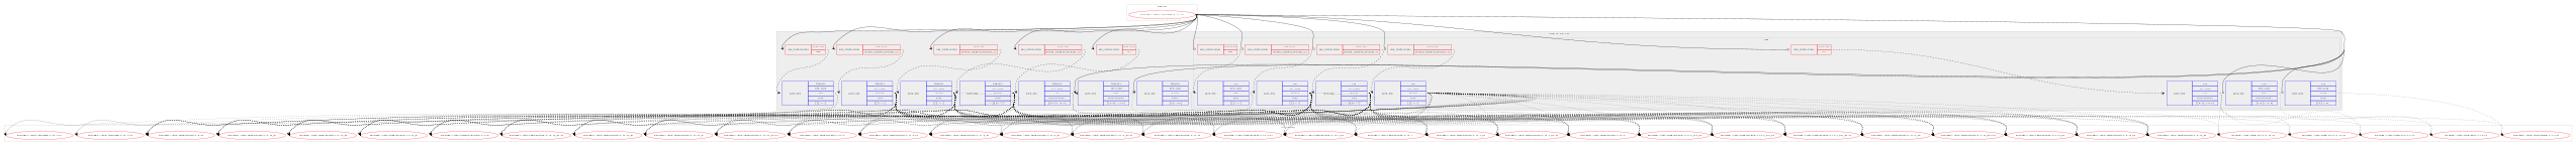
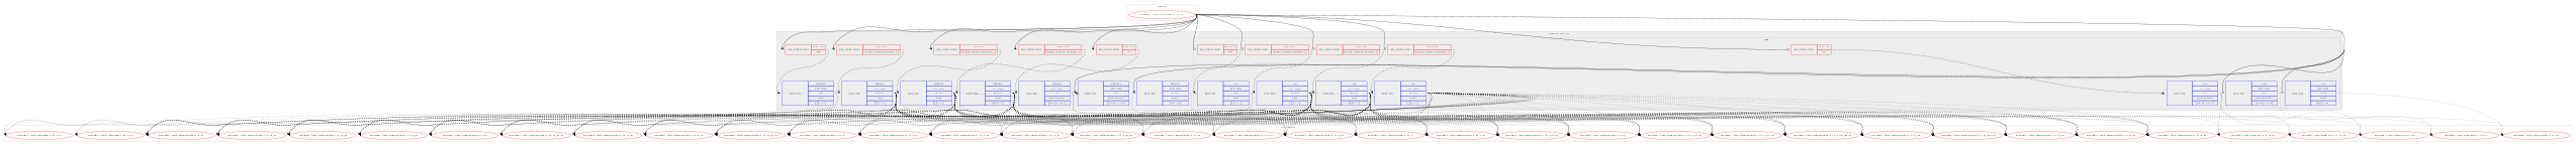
  digraph {
    compound=true
    concentrate=true
    fontname="Courier Prime"
    fontsize=10
    newrank=true
    rankdir=TB
    ranksep=1.5
    node [color=red fontname="Courier Prime" fontsize=10]
    edge [arrowhead=vee fontname="Courier Prime" headport=w style=dotted tailport=e weight=100]
    n1 [label="portage://dev-libs/newt-0.52.24" width=4]
    n2 [color=blue label=<<TABLE BORDER="0" CELLBORDER="1" CELLSPACING="0" CELLPADDING="4" WIDTH="220"><TR><TD ROWSPAN="6" CELLPADDING="30">pack_dep</TD></TR><TR><TD WIDTH="110">install</TD></TR><TR><TD>sys-libs</TD></TR><TR><TD>gpm</TD></TR><TR><TD>none</TD></TR><TR><TD>[[],,,,]</TD></TR></TABLE>> shape=none]
    n3 [label=<<TABLE BORDER="0" CELLBORDER="1" CELLSPACING="0" CELLPADDING="4"><TR><TD ROWSPAN="3" CELLPADDING="10">use_conditional</TD></TR><TR><TD>positive</TD></TR><TR><TD>gpm</TD></TR></TABLE>> shape=none]
    n4 [color=blue label=<<TABLE BORDER="0" CELLBORDER="1" CELLSPACING="0" CELLPADDING="4" WIDTH="220"><TR><TD ROWSPAN="6" CELLPADDING="30">pack_dep</TD></TR><TR><TD WIDTH="110">install</TD></TR><TR><TD>dev-lang</TD></TR><TR><TD>python</TD></TR><TR><TD>none</TD></TR><TR><TD>[[],,,,]</TD></TR></TABLE>> shape=none]
    n5 [label=<<TABLE BORDER="0" CELLBORDER="1" CELLSPACING="0" CELLPADDING="4"><TR><TD ROWSPAN="3" CELLPADDING="10">use_conditional</TD></TR><TR><TD>positive</TD></TR><TR><TD>python_targets_python3_10</TD></TR></TABLE>> shape=none]
    n6 [color=blue label=<<TABLE BORDER="0" CELLBORDER="1" CELLSPACING="0" CELLPADDING="4" WIDTH="220"><TR><TD ROWSPAN="6" CELLPADDING="30">pack_dep</TD></TR><TR><TD WIDTH="110">install</TD></TR><TR><TD>dev-lang</TD></TR><TR><TD>python</TD></TR><TR><TD>none</TD></TR><TR><TD>[[],,,,]</TD></TR></TABLE>> shape=none]
    n7 [label=<<TABLE BORDER="0" CELLBORDER="1" CELLSPACING="0" CELLPADDING="4"><TR><TD ROWSPAN="3" CELLPADDING="10">use_conditional</TD></TR><TR><TD>positive</TD></TR><TR><TD>python_targets_python3_11</TD></TR></TABLE>> shape=none]
    n8 [color=blue label=<<TABLE BORDER="0" CELLBORDER="1" CELLSPACING="0" CELLPADDING="4" WIDTH="220"><TR><TD ROWSPAN="6" CELLPADDING="30">pack_dep</TD></TR><TR><TD WIDTH="110">install</TD></TR><TR><TD>dev-lang</TD></TR><TR><TD>python</TD></TR><TR><TD>none</TD></TR><TR><TD>[[],,,,]</TD></TR></TABLE>> shape=none]
    n9 [label=<<TABLE BORDER="0" CELLBORDER="1" CELLSPACING="0" CELLPADDING="4"><TR><TD ROWSPAN="3" CELLPADDING="10">use_conditional</TD></TR><TR><TD>positive</TD></TR><TR><TD>python_targets_python3_12</TD></TR></TABLE>> shape=none]
    n10 [color=blue label=<<TABLE BORDER="0" CELLBORDER="1" CELLSPACING="0" CELLPADDING="4" WIDTH="220"><TR><TD ROWSPAN="6" CELLPADDING="30">pack_dep</TD></TR><TR><TD WIDTH="110">install</TD></TR><TR><TD>dev-lang</TD></TR><TR><TD>tcl</TD></TR><TR><TD>greaterequal</TD></TR><TR><TD>[[8,5],,,8.5]</TD></TR></TABLE>> shape=none]
    n11 [label=<<TABLE BORDER="0" CELLBORDER="1" CELLSPACING="0" CELLPADDING="4"><TR><TD ROWSPAN="3" CELLPADDING="10">use_conditional</TD></TR><TR><TD>positive</TD></TR><TR><TD>tcl</TD></TR></TABLE>> shape=none]
    n12 [color=blue label=<<TABLE BORDER="0" CELLBORDER="1" CELLSPACING="0" CELLPADDING="4" WIDTH="220"><TR><TD ROWSPAN="6" CELLPADDING="30">pack_dep</TD></TR><TR><TD WIDTH="110">install</TD></TR><TR><TD>dev-libs</TD></TR><TR><TD>popt</TD></TR><TR><TD>greaterequal</TD></TR><TR><TD>[[1,6],,,1.6]</TD></TR></TABLE>> shape=none]
    n13 [color=blue label=<<TABLE BORDER="0" CELLBORDER="1" CELLSPACING="0" CELLPADDING="4" WIDTH="220"><TR><TD ROWSPAN="6" CELLPADDING="30">pack_dep</TD></TR><TR><TD WIDTH="110">install</TD></TR><TR><TD>sys-libs</TD></TR><TR><TD>slang</TD></TR><TR><TD>equal</TD></TR><TR><TD>[[2],,,2*]</TD></TR></TABLE>> shape=none]
    n14 [color=blue label=<<TABLE BORDER="0" CELLBORDER="1" CELLSPACING="0" CELLPADDING="4" WIDTH="220"><TR><TD ROWSPAN="6" CELLPADDING="30">pack_dep</TD></TR><TR><TD WIDTH="110">run</TD></TR><TR><TD>sys-libs</TD></TR><TR><TD>gpm</TD></TR><TR><TD>none</TD></TR><TR><TD>[[],,,,]</TD></TR></TABLE>> shape=none]
    n15 [label=<<TABLE BORDER="0" CELLBORDER="1" CELLSPACING="0" CELLPADDING="4"><TR><TD ROWSPAN="3" CELLPADDING="10">use_conditional</TD></TR><TR><TD>positive</TD></TR><TR><TD>gpm</TD></TR></TABLE>> shape=none]
    n16 [color=blue label=<<TABLE BORDER="0" CELLBORDER="1" CELLSPACING="0" CELLPADDING="4" WIDTH="220"><TR><TD ROWSPAN="6" CELLPADDING="30">pack_dep</TD></TR><TR><TD WIDTH="110">run</TD></TR><TR><TD>dev-lang</TD></TR><TR><TD>python</TD></TR><TR><TD>none</TD></TR><TR><TD>[[],,,,]</TD></TR></TABLE>> shape=none]
    n17 [label=<<TABLE BORDER="0" CELLBORDER="1" CELLSPACING="0" CELLPADDING="4"><TR><TD ROWSPAN="3" CELLPADDING="10">use_conditional</TD></TR><TR><TD>positive</TD></TR><TR><TD>python_targets_python3_10</TD></TR></TABLE>> shape=none]
    n18 [color=blue label=<<TABLE BORDER="0" CELLBORDER="1" CELLSPACING="0" CELLPADDING="4" WIDTH="220"><TR><TD ROWSPAN="6" CELLPADDING="30">pack_dep</TD></TR><TR><TD WIDTH="110">run</TD></TR><TR><TD>dev-lang</TD></TR><TR><TD>python</TD></TR><TR><TD>none</TD></TR><TR><TD>[[],,,,]</TD></TR></TABLE>> shape=none]
    n19 [label=<<TABLE BORDER="0" CELLBORDER="1" CELLSPACING="0" CELLPADDING="4"><TR><TD ROWSPAN="3" CELLPADDING="10">use_conditional</TD></TR><TR><TD>positive</TD></TR><TR><TD>python_targets_python3_11</TD></TR></TABLE>> shape=none]
    n20 [color=blue label=<<TABLE BORDER="0" CELLBORDER="1" CELLSPACING="0" CELLPADDING="4" WIDTH="220"><TR><TD ROWSPAN="6" CELLPADDING="30">pack_dep</TD></TR><TR><TD WIDTH="110">run</TD></TR><TR><TD>dev-lang</TD></TR><TR><TD>python</TD></TR><TR><TD>none</TD></TR><TR><TD>[[],,,,]</TD></TR></TABLE>> shape=none]
    n21 [label=<<TABLE BORDER="0" CELLBORDER="1" CELLSPACING="0" CELLPADDING="4"><TR><TD ROWSPAN="3" CELLPADDING="10">use_conditional</TD></TR><TR><TD>positive</TD></TR><TR><TD>python_targets_python3_12</TD></TR></TABLE>> shape=none]
    n22 [color=blue label=<<TABLE BORDER="0" CELLBORDER="1" CELLSPACING="0" CELLPADDING="4" WIDTH="220"><TR><TD ROWSPAN="6" CELLPADDING="30">pack_dep</TD></TR><TR><TD WIDTH="110">run</TD></TR><TR><TD>dev-lang</TD></TR><TR><TD>tcl</TD></TR><TR><TD>greaterequal</TD></TR><TR><TD>[[8,5],,,8.5]</TD></TR></TABLE>> shape=none]
    n23 [label=<<TABLE BORDER="0" CELLBORDER="1" CELLSPACING="0" CELLPADDING="4"><TR><TD ROWSPAN="3" CELLPADDING="10">use_conditional</TD></TR><TR><TD>positive</TD></TR><TR><TD>tcl</TD></TR></TABLE>> shape=none]
    n24 [color=blue label=<<TABLE BORDER="0" CELLBORDER="1" CELLSPACING="0" CELLPADDING="4" WIDTH="220"><TR><TD ROWSPAN="6" CELLPADDING="30">pack_dep</TD></TR><TR><TD WIDTH="110">run</TD></TR><TR><TD>dev-libs</TD></TR><TR><TD>popt</TD></TR><TR><TD>greaterequal</TD></TR><TR><TD>[[1,6],,,1.6]</TD></TR></TABLE>> shape=none]
    n25 [color=blue label=<<TABLE BORDER="0" CELLBORDER="1" CELLSPACING="0" CELLPADDING="4" WIDTH="220"><TR><TD ROWSPAN="6" CELLPADDING="30">pack_dep</TD></TR><TR><TD WIDTH="110">run</TD></TR><TR><TD>sys-libs</TD></TR><TR><TD>slang</TD></TR><TR><TD>equal</TD></TR><TR><TD>[[2],,,2*]</TD></TR></TABLE>> shape=none]
    n26 [label="portage://dev-lang/python-3.13.0_rc2" width=4]
    n27 [label="portage://dev-lang/python-3.13.0_rc1_p3-r1" width=4]
    n28 [label="portage://dev-lang/python-3.13.0_rc1_p3" width=4]
    n29 [label="portage://dev-lang/python-3.13.0_rc1_p2" width=4]
    n30 [label="portage://dev-lang/python-3.12.6" width=4]
    n31 [label="portage://dev-lang/python-3.12.5_p1-r1" width=4]
    n32 [label="portage://use-lang/python-3.12.5_p1" width=4]
    n33 [label="portage://dev-lang/python-3.12.5" width=4]
    n34 [label="portage://dev-lang/python-3.12.4_p3" width=4]
    n35 [label="portage://dev-lang/python-3.12.3-r1" width=4]
    n36 [label="portage://dev-lang/python-3.11.10" width=4]
    n37 [label="portage://dev-lang/python-3.11.9_p2-r1" width=4]
    n38 [label="portage://dev-lang/python-3.11.9_p2" width=4]
    n39 [label="portage://dev-lang/python-3.11.9_p1" width=4]
    n40 [label="portage://dev-lang/python-3.11.9-r1" width=4]
    n41 [label="portage://dev-lang/python-3.10.15" width=4]
    n42 [label="portage://dev-lang/python-3.10.14_p3-r1" width=4]
    n43 [label="portage://dev-lang/python-3.10.14_p3" width=4]
    n44 [label="portage://dev-lang/python-3.10.14_p2" width=4]
    n45 [label="portage://dev-lang/python-3.10.14_p1-r1" width=4]
-   n46 [label="portage://dev-targets/python-3.9.20" width=4]
+   n46 [label="portage://dev-lang/python-3.9.20" width=4]
    n47 [label="portage://dev-lang/python-3.9.19_p5" width=4]
    n48 [label="portage://dev-lang/python-3.9.19_p4" width=4]
    n49 [label="portage://dev-lang/python-3.9.19_p3" width=4]
    n50 [label="portage://dev-lang/python-3.8.20" width=4]
    n51 [label="portage://dev-lang/python-3.8.19_p4" width=4]
    n52 [label="portage://dev-lang/python-3.8.19_p3" width=4]
    n53 [label="portage://dev-lang/python-3.8.19_p2" width=4]
    n54 [label="portage://dev-lang/python-2.7.18_p16-r2" width=4]
    n55 [label="portage://sys-libs/gpm-1.20.7-r6" width=4]
    n56 [label="portage://sys-libs/gpm-1.20.7-r5" width=4]
    n57 [label="portage://dev-lang/tcl-8.6.14" width=4]
    n58 [label="portage://dev-lang/tcl-8.6.13-r1" width=4]
    n59 [label="portage://dev-lang/tcl-8.6.12-r1" width=4]
    n60 [label="portage://dev-libs/popt-1.19-r1" width=4]
    n61 [label="portage://sys-libs/slang-2.3.3-r1" width=4]
    subgraph cluster_1 {
      color=gray
      label=<<i>ebuild</i>>
      n1
    }
    subgraph cluster_2 {
      color=gray
      label=<<i>dependencies</i>>
      subgraph cluster_3 {
        color=gray
        fillcolor="#eeeeee"
        label=<<i>compile</i>>
        style=filled
        subgraph sub_4 {
          color=gray
          fillcolor="#eeeeee"
          label=<<i>compile</i>>
          style=filled
          n3
          subgraph sub_5 {
            color=gray
            fillcolor="#eeeeee"
            label=<<i>compile</i>>
            style=filled
            n2
          }
        }
        subgraph sub_6 {
          color=gray
          fillcolor="#eeeeee"
          label=<<i>compile</i>>
          style=filled
          n5
          subgraph sub_7 {
            color=gray
            fillcolor="#eeeeee"
            label=<<i>compile</i>>
            style=filled
            n4
          }
        }
        subgraph sub_8 {
          color=gray
          fillcolor="#eeeeee"
          label=<<i>compile</i>>
          style=filled
          n7
          subgraph sub_9 {
            color=gray
            fillcolor="#eeeeee"
            label=<<i>compile</i>>
            style=filled
            n6
          }
        }
        subgraph sub_10 {
          color=gray
          fillcolor="#eeeeee"
          label=<<i>compile</i>>
          style=filled
          n9
          subgraph sub_11 {
            color=gray
            fillcolor="#eeeeee"
            label=<<i>compile</i>>
            style=filled
            n8
          }
        }
        subgraph sub_12 {
          color=gray
          fillcolor="#eeeeee"
          label=<<i>compile</i>>
          style=filled
          n11
          subgraph sub_13 {
            color=gray
            fillcolor="#eeeeee"
            label=<<i>compile</i>>
            style=filled
            n10
          }
        }
        subgraph sub_14 {
          color=gray
          fillcolor="#eeeeee"
          label=<<i>compile</i>>
          style=filled
          n12
        }
        subgraph sub_15 {
          color=gray
          fillcolor="#eeeeee"
          label=<<i>compile</i>>
          style=filled
          n13
        }
      }
      subgraph cluster_16 {
        color=gray
        fillcolor="#eeeeee"
        label=<<i>compile and run</i>>
        style=filled
      }
      subgraph cluster_17 {
        color=gray
        fillcolor="#eeeeee"
        label=<<i>run</i>>
        style=filled
        subgraph sub_18 {
          color=gray
          fillcolor="#eeeeee"
          label=<<i>run</i>>
          style=filled
          n15
          subgraph sub_19 {
            color=gray
            fillcolor="#eeeeee"
            label=<<i>run</i>>
            style=filled
            n14
          }
        }
        subgraph sub_20 {
          color=gray
          fillcolor="#eeeeee"
          label=<<i>run</i>>
          style=filled
          n17
          subgraph sub_21 {
            color=gray
            fillcolor="#eeeeee"
            label=<<i>run</i>>
            style=filled
            n16
          }
        }
        subgraph sub_22 {
          color=gray
          fillcolor="#eeeeee"
          label=<<i>run</i>>
          style=filled
          n19
          subgraph sub_23 {
            color=gray
            fillcolor="#eeeeee"
            label=<<i>run</i>>
            style=filled
            n18
          }
        }
        subgraph sub_24 {
          color=gray
          fillcolor="#eeeeee"
          label=<<i>run</i>>
          style=filled
          n21
          subgraph sub_25 {
            color=gray
            fillcolor="#eeeeee"
            label=<<i>run</i>>
            style=filled
            n20
          }
        }
        subgraph sub_26 {
          color=gray
          fillcolor="#eeeeee"
          label=<<i>run</i>>
          style=filled
          n23
          subgraph sub_27 {
            color=gray
            fillcolor="#eeeeee"
            label=<<i>run</i>>
            style=filled
            n22
          }
        }
        subgraph sub_28 {
          color=gray
          fillcolor="#eeeeee"
          label=<<i>run</i>>
          style=filled
          n24
        }
        subgraph sub_29 {
          color=gray
          fillcolor="#eeeeee"
          label=<<i>run</i>>
          style=filled
          n25
        }
      }
    }
    subgraph cluster_30 {
      color=gray
      label=<<i>candidates</i>>
      rank=same
      subgraph sub_31 {
        color=black
        label=<<i>candidates</i>>
        nodesep=1
        rank=same
        n26
        n27
        n28
        n29
        n30
        n31
        n32
        n33
        n34
        n35
        n36
        n37
        n38
        n39
        n40
        n41
        n42
        n43
        n44
        n45
        n46
        n47
        n48
        n49
        n50
        n51
        n52
        n53
        n54
      }
      subgraph sub_32 {
        color=black
        label=<<i>candidates</i>>
        nodesep=1
        rank=same
        n55
        n56
      }
      subgraph sub_33 {
        color=black
        label=<<i>candidates</i>>
        nodesep=1
        rank=same
        n26
        n27
        n28
        n29
        n30
        n31
        n32
        n33
        n34
        n35
        n36
        n37
        n38
        n39
        n40
        n41
        n42
        n43
        n44
        n45
        n46
        n47
        n48
        n49
        n50
        n51
        n52
        n53
        n54
      }
      subgraph sub_34 {
        color=black
        label=<<i>candidates</i>>
        nodesep=1
        rank=same
        n26
        n27
        n28
        n29
        n30
        n31
        n32
        n33
        n34
        n35
        n36
        n37
        n38
        n39
        n40
        n41
        n42
        n43
        n44
        n45
        n46
        n47
        n48
        n49
        n50
        n51
        n52
        n53
        n54
      }
      subgraph sub_35 {
        color=black
        label=<<i>candidates</i>>
        nodesep=1
        rank=same
        n57
        n58
        n59
      }
      subgraph sub_36 {
        color=black
        label=<<i>candidates</i>>
        nodesep=1
        rank=same
        n60
      }
      subgraph sub_37 {
        color=black
        label=<<i>candidates</i>>
        nodesep=1
        rank=same
        n61
      }
      subgraph sub_38 {
        color=black
        label=<<i>candidates</i>>
        nodesep=1
        rank=same
        n55
        n56
      }
      subgraph sub_39 {
        color=black
        label=<<i>candidates</i>>
        nodesep=1
        rank=same
        n26
        n27
        n28
        n29
        n30
        n31
        n32
        n33
        n34
        n35
        n36
        n37
        n38
        n39
        n40
        n41
        n42
        n43
        n44
        n45
        n46
        n47
        n48
        n49
        n50
        n51
        n52
        n53
        n54
      }
      subgraph sub_40 {
        color=black
        label=<<i>candidates</i>>
        nodesep=1
        rank=same
        n26
        n27
        n28
        n29
        n30
        n31
        n32
        n33
        n34
        n35
        n36
        n37
        n38
        n39
        n40
        n41
        n42
        n43
        n44
        n45
        n46
        n47
        n48
        n49
        n50
        n51
        n52
        n53
        n54
      }
      subgraph sub_41 {
        color=black
        label=<<i>candidates</i>>
        nodesep=1
        rank=same
        n26
        n27
        n28
        n29
        n30
        n31
        n32
        n33
        n34
        n35
        n36
        n37
        n38
        n39
        n40
        n41
        n42
        n43
        n44
        n45
        n46
        n47
        n48
        n49
        n50
        n51
        n52
        n53
        n54
      }
      subgraph sub_42 {
        color=black
        label=<<i>candidates</i>>
        nodesep=1
        rank=same
        n57
        n58
        n59
      }
      subgraph sub_43 {
        color=black
        label=<<i>candidates</i>>
        nodesep=1
        rank=same
        n60
      }
      subgraph sub_44 {
        color=black
        label=<<i>candidates</i>>
        nodesep=1
        rank=same
        n61
      }
    }
    n1 -> n3 [style=solid weight=20]
    n1 -> n5 [style=solid weight=20]
    n1 -> n7 [style=solid weight=20]
    n1 -> n9 [style=solid weight=20]
    n1 -> n11 [style=solid weight=20]
    n1 -> n12 [style=solid weight=20]
    n1 -> n13 [style=solid weight=20]
    n1 -> n15 [arrowhead=odot style=solid weight=20]
    n1 -> n17 [arrowhead=odot style=solid weight=20]
    n1 -> n19 [arrowhead=odot style=solid weight=20]
    n1 -> n21 [arrowhead=odot style=solid weight=20]
    n1 -> n23 [arrowhead=odot style=solid weight=20]
    n1 -> n24 [arrowhead=odot style=solid weight=20]
    n1 -> n25 [arrowhead=odot style=solid weight=20]
    n2 -> n55
    n2 -> n56
    n3 -> n2 [style=dashed weight=20]
    n4 -> n26
    n4 -> n27
    n4 -> n28
    n4 -> n29
    n4 -> n30
    n4 -> n31
    n4 -> n32
    n4 -> n33
    n4 -> n34
    n4 -> n35
    n4 -> n36
    n4 -> n37
    n4 -> n38
    n4 -> n39
    n4 -> n40
    n4 -> n41
    n4 -> n42
    n4 -> n43
    n4 -> n44
    n4 -> n45
    n4 -> n46
    n4 -> n47
    n4 -> n48
    n4 -> n49
    n4 -> n50
    n4 -> n51
    n4 -> n52
    n4 -> n53
    n4 -> n54
    n5 -> n4 [style=dashed weight=20]
    n6 -> n26
    n6 -> n27
    n6 -> n28
    n6 -> n29
    n6 -> n30
    n6 -> n31
    n6 -> n32
    n6 -> n33
    n6 -> n34
    n6 -> n35
    n6 -> n36
    n6 -> n37
    n6 -> n38
    n6 -> n39
    n6 -> n40
    n6 -> n41
    n6 -> n42
    n6 -> n43
    n6 -> n44
    n6 -> n45
    n6 -> n46
    n6 -> n47
    n6 -> n48
    n6 -> n49
    n6 -> n50
    n6 -> n51
    n6 -> n52
    n6 -> n53
    n6 -> n54
    n7 -> n6 [style=dashed weight=20]
    n8 -> n26
    n8 -> n27
    n8 -> n28
    n8 -> n29
    n8 -> n30
    n8 -> n31
    n8 -> n32
    n8 -> n33
    n8 -> n34
    n8 -> n35
    n8 -> n36
    n8 -> n37
    n8 -> n38
    n8 -> n39
    n8 -> n40
    n8 -> n41
    n8 -> n42
    n8 -> n43
    n8 -> n44
    n8 -> n45
    n8 -> n46
    n8 -> n47
    n8 -> n48
    n8 -> n49
    n8 -> n50
    n8 -> n51
    n8 -> n52
    n8 -> n53
    n8 -> n54
    n9 -> n8 [style=dashed weight=20]
    n10 -> n57
    n10 -> n58
    n10 -> n59
    n11 -> n10 [style=dashed weight=20]
    n12 -> n60
    n13 -> n61
    n14 -> n55
    n14 -> n56
    n15 -> n14 [style=dashed weight=20]
    n16 -> n26
    n16 -> n27
    n16 -> n28
    n16 -> n29
    n16 -> n30
    n16 -> n31
    n16 -> n32
    n16 -> n33
    n16 -> n34
    n16 -> n35
    n16 -> n36
    n16 -> n37
    n16 -> n38
    n16 -> n39
    n16 -> n40
    n16 -> n41
    n16 -> n42
    n16 -> n43
    n16 -> n44
    n16 -> n45
    n16 -> n46
    n16 -> n47
    n16 -> n48
    n16 -> n49
    n16 -> n50
    n16 -> n51
    n16 -> n52
    n16 -> n53
    n16 -> n54
    n17 -> n16 [style=dashed weight=20]
    n18 -> n26
    n18 -> n27
    n18 -> n28
    n18 -> n29
    n18 -> n30
    n18 -> n31
    n18 -> n32
    n18 -> n33
    n18 -> n34
    n18 -> n35
    n18 -> n36
    n18 -> n37
    n18 -> n38
    n18 -> n39
    n18 -> n40
    n18 -> n41
    n18 -> n42
    n18 -> n43
    n18 -> n44
    n18 -> n45
    n18 -> n46
    n18 -> n47
    n18 -> n48
    n18 -> n49
    n18 -> n50
    n18 -> n51
    n18 -> n52
    n18 -> n53
    n18 -> n54
    n19 -> n18 [style=dashed weight=20]
    n20 -> n26
    n20 -> n27
    n20 -> n28
    n20 -> n29
    n20 -> n30
    n20 -> n31
    n20 -> n32
    n20 -> n33
    n20 -> n34
    n20 -> n35
    n20 -> n36
    n20 -> n37
    n20 -> n38
    n20 -> n39
    n20 -> n40
    n20 -> n41
    n20 -> n42
    n20 -> n43
    n20 -> n44
    n20 -> n45
    n20 -> n46
    n20 -> n47
    n20 -> n48
    n20 -> n49
    n20 -> n50
    n20 -> n51
    n20 -> n52
    n20 -> n53
    n20 -> n54
    n21 -> n20 [style=dashed weight=20]
    n22 -> n57
    n22 -> n58
    n22 -> n59
    n23 -> n22 [style=dashed weight=20]
    n24 -> n60
    n25 -> n61
  }
